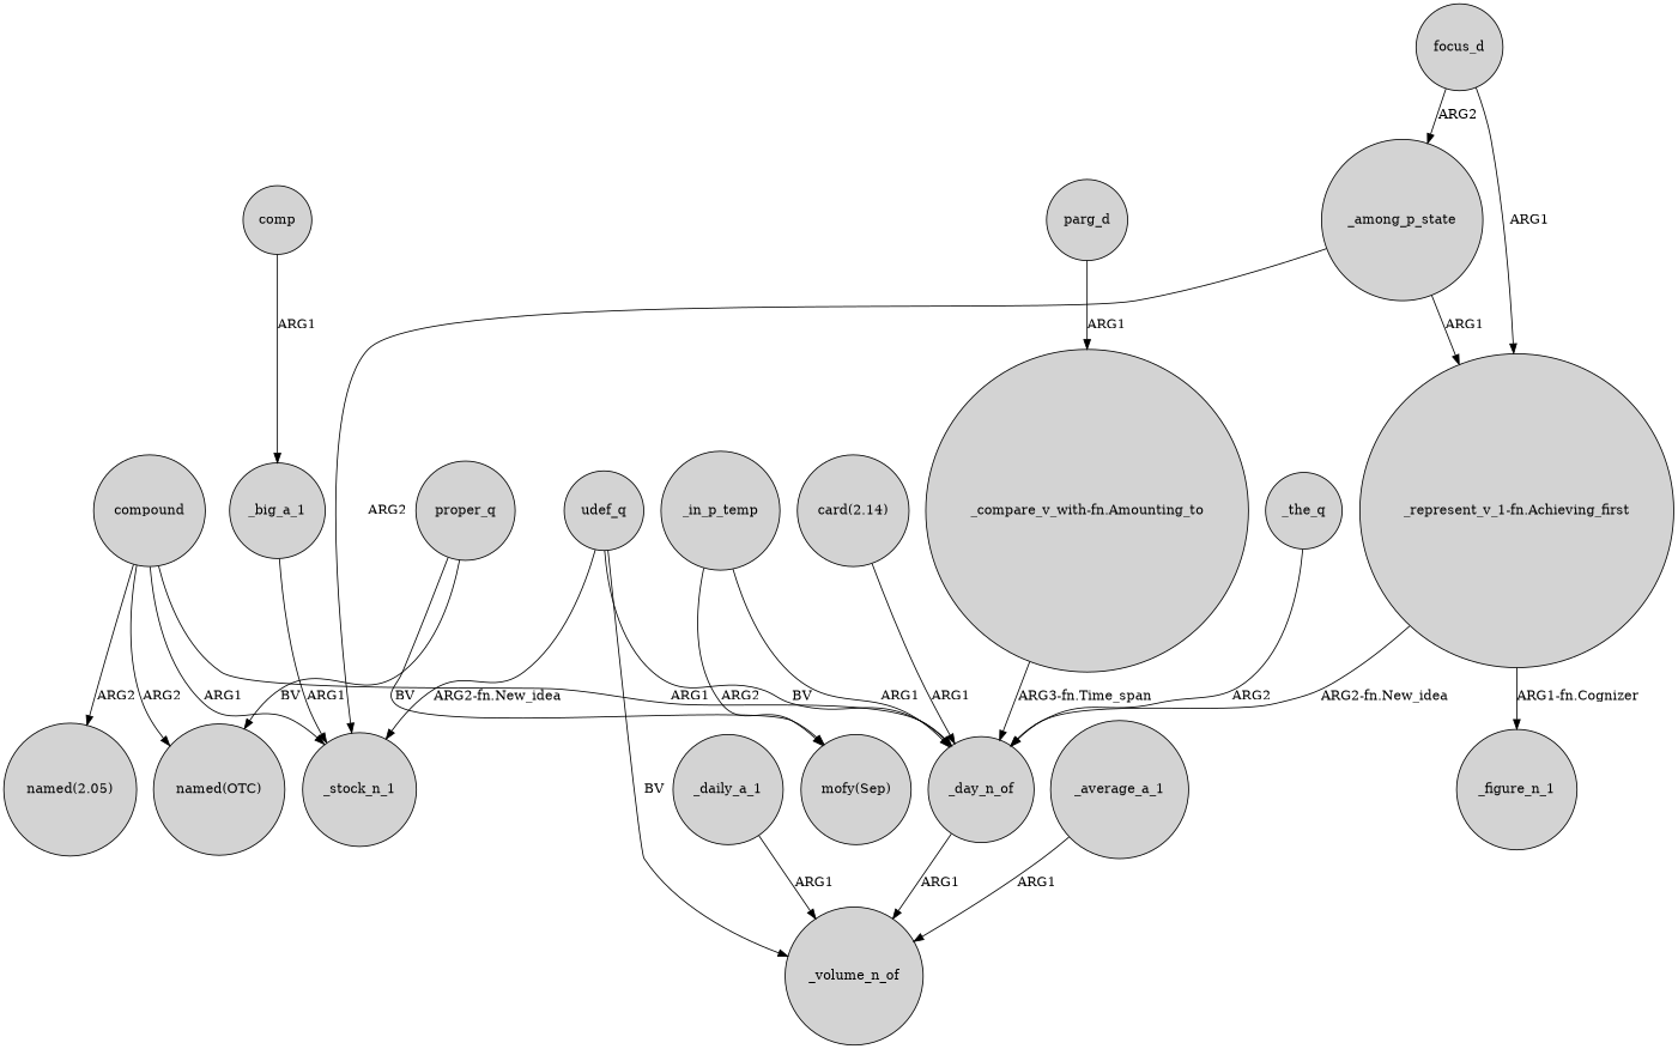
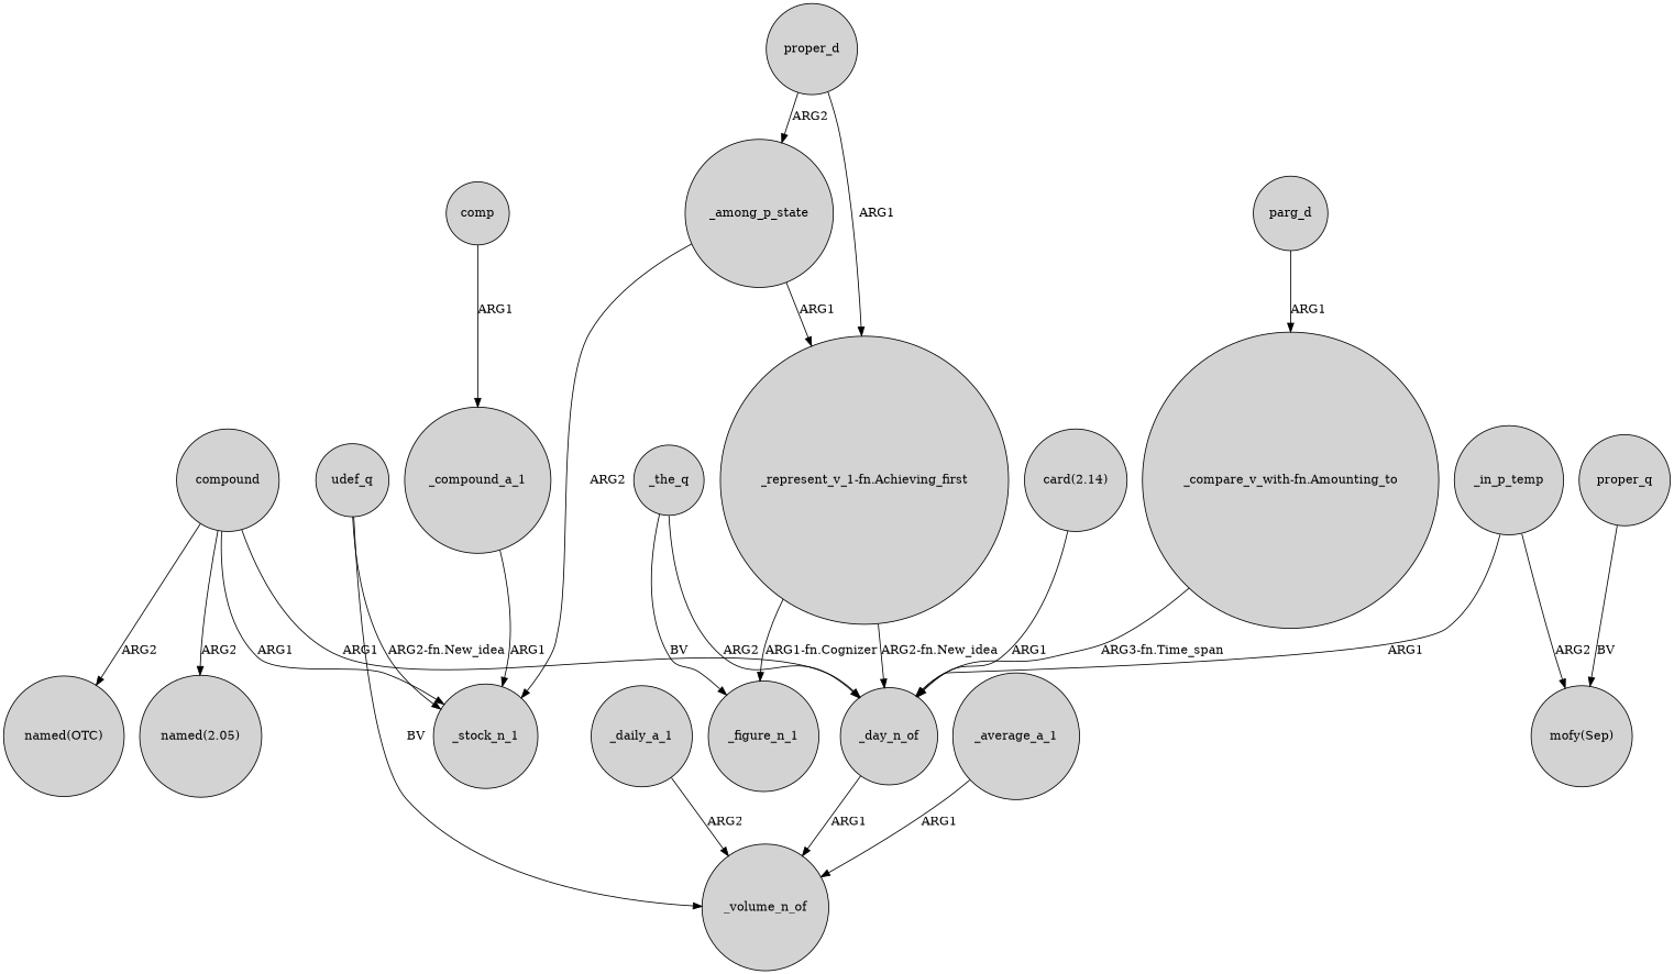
  digraph {
    node [shape=circle style=filled]
    compound
    "named(2.05)"
    _day_n_of
    _stock_n_1
    "named(OTC)"
    _volume_n_of
    "_compare_v_with-fn.Amounting_to"
    proper_q
    "mofy(Sep)"
-   _big_a_1
+   _big_a_1 [label=_compound_a_1]
    "_represent_v_1-fn.Achieving_first"
    _figure_n_1
    comp
    _daily_a_1
    udef_q
    _in_p_temp
-   focus_d
+   focus_d [label=proper_d]
    _among_p_state
    _average_a_1
    parg_d
    _the_q
    "card(2.14)"
    compound -> "named(2.05)" [label=ARG2]
    compound -> _day_n_of [label=ARG1]
    compound -> _stock_n_1 [label=ARG1]
    compound -> "named(OTC)" [label=ARG2]
    _day_n_of -> _volume_n_of [label=ARG1]
    "_compare_v_with-fn.Amounting_to" -> _day_n_of [label="ARG3-fn.Time_span"]
-   proper_q -> "named(OTC)" [label=BV]
    proper_q -> "mofy(Sep)" [label=BV]
    _big_a_1 -> _stock_n_1 [label=ARG1]
    "_represent_v_1-fn.Achieving_first" -> _day_n_of [label="ARG2-fn.New_idea"]
    "_represent_v_1-fn.Achieving_first" -> _figure_n_1 [label="ARG1-fn.Cognizer"]
    comp -> _big_a_1 [label=ARG1]
-   _daily_a_1 -> _volume_n_of [label=ARG1]
-   udef_q -> _day_n_of [label=BV]
+   _daily_a_1 -> _volume_n_of [label=ARG2]
    udef_q -> _stock_n_1 [label="ARG2-fn.New_idea"]
    udef_q -> _volume_n_of [label=BV]
    _in_p_temp -> _day_n_of [label=ARG1]
    _in_p_temp -> "mofy(Sep)" [label=ARG2]
    focus_d -> "_represent_v_1-fn.Achieving_first" [label=ARG1]
    focus_d -> _among_p_state [label=ARG2]
    _among_p_state -> _stock_n_1 [label=ARG2]
    _among_p_state -> "_represent_v_1-fn.Achieving_first" [label=ARG1]
    _average_a_1 -> _volume_n_of [label=ARG1]
    parg_d -> "_compare_v_with-fn.Amounting_to" [label=ARG1]
    _the_q -> _day_n_of [label=ARG2]
+   _the_q -> _figure_n_1 [label=BV]
    "card(2.14)" -> _day_n_of [label=ARG1]
  }
